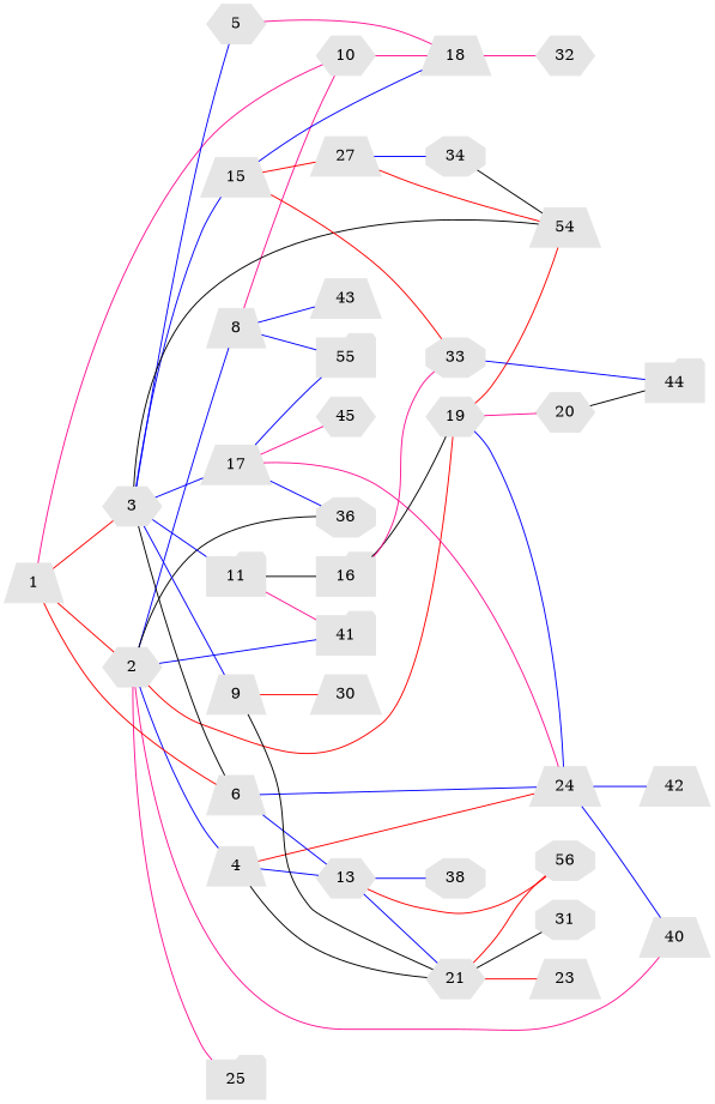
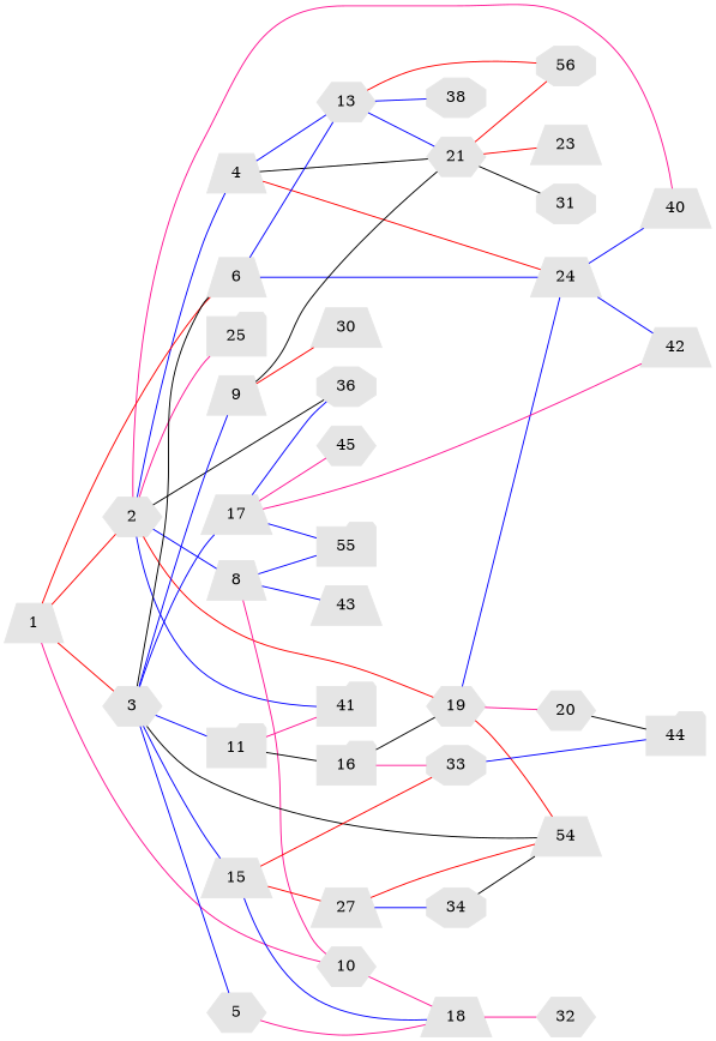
  graph {
    rankdir=LR
    node [color=gray90 shape=trapezium style=filled]
    edge [color=blue]
    2 [shape=hexagon super="+7"]
    4
    8 [super="+14"]
    19 [shape=hexagon super="+26"]
    25 [shape=folder]
    36 [shape=octagon]
    40 [super="+49"]
    41 [shape=folder super="+50"]
    1
    3 [shape=hexagon super="+37"]
    6 [super="+12"]
    10 [shape=hexagon super="+53"]
    5 [shape=hexagon]
    9 [super="+29"]
    11 [shape=folder]
    15 [super="+22"]
    17 [super="+48"]
    54 [super="+57"]
    13 [shape=hexagon super="+51"]
    24 [super="+52"]
    18 [super="+28"]
    21 [shape=hexagon super="+39"]
    43 [super="+61"]
    55 [shape=folder super="+58"]
    20 [shape=hexagon super="+32"]
    30 [super="+47"]
    16 [shape=folder super="+46"]
    27 [super="+35"]
    33 [shape=octagon super="+60"]
    45 [shape=hexagon]
    38 [shape=octagon]
    56 [shape=octagon super="+59"]
    23
    31 [shape=octagon]
    42
    n36 [label=32 shape=hexagon]
    34 [shape=octagon]
    44 [shape=folder]
    2 -- 4
    2 -- 8
    2 -- 19 [color=red]
    2 -- 25 [color=deeppink]
    2 -- 36 [color=black]
    2 -- 40 [color=deeppink]
    2 -- 41
    4 -- 13
    4 -- 24 [color=red]
    4 -- 21 [color=black]
    8 -- 10 [color=deeppink]
    8 -- 43
    8 -- 55
    19 -- 54 [color=red]
    19 -- 24
    19 -- 20 [color=deeppink]
    1 -- 2 [color=red]
    1 -- 3 [color=red]
    1 -- 6 [color=red]
    1 -- 10 [color=deeppink]
    3 -- 6 [color=black]
    3 -- 5
    3 -- 9
    3 -- 11
    3 -- 15
    3 -- 17
    3 -- 54 [color=black]
    6 -- 13
    6 -- 24
    10 -- 18 [color=deeppink]
    5 -- 18 [color=deeppink]
    9 -- 21 [color=black]
    9 -- 30 [color=red weight=2]
    11 -- 41 [color=deeppink]
    11 -- 16 [color=black]
    15 -- 18
    15 -- 27 [color=red]
    15 -- 33 [color=red]
    17 -- 36
-   17 -- 24 [color=deeppink]
+   17 -- 42 [color=deeppink]
    17 -- 55 [weight=2]
    17 -- 45 [color=deeppink]
    13 -- 21
    13 -- 38
    13 -- 56 [color=red]
    24 -- 40
    24 -- 42
    18 -- n36 [color=deeppink]
    21 -- 56 [color=red]
    21 -- 23 [color=red]
    21 -- 31 [color=black]
    20 -- 44 [color=black]
    16 -- 19 [color=black]
    16 -- 33 [color=deeppink]
    27 -- 54 [color=red]
    27 -- 34
    33 -- 44
    34 -- 54 [color=black]
  }
